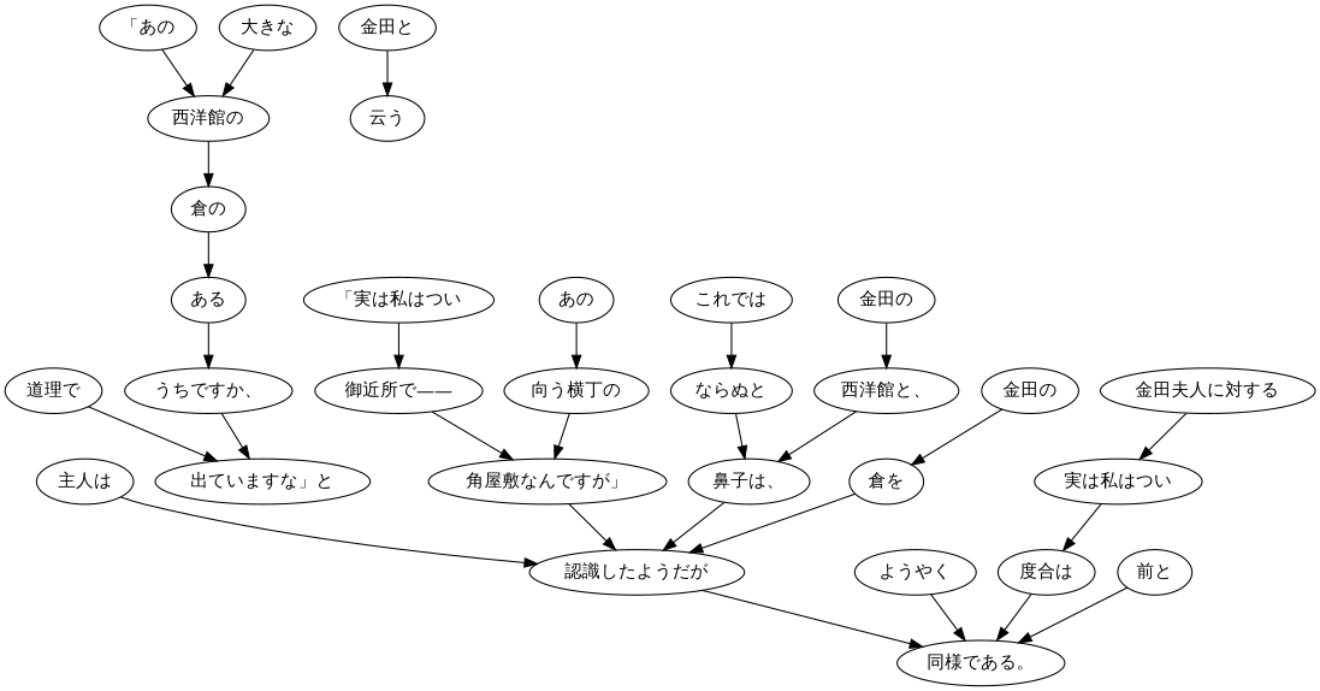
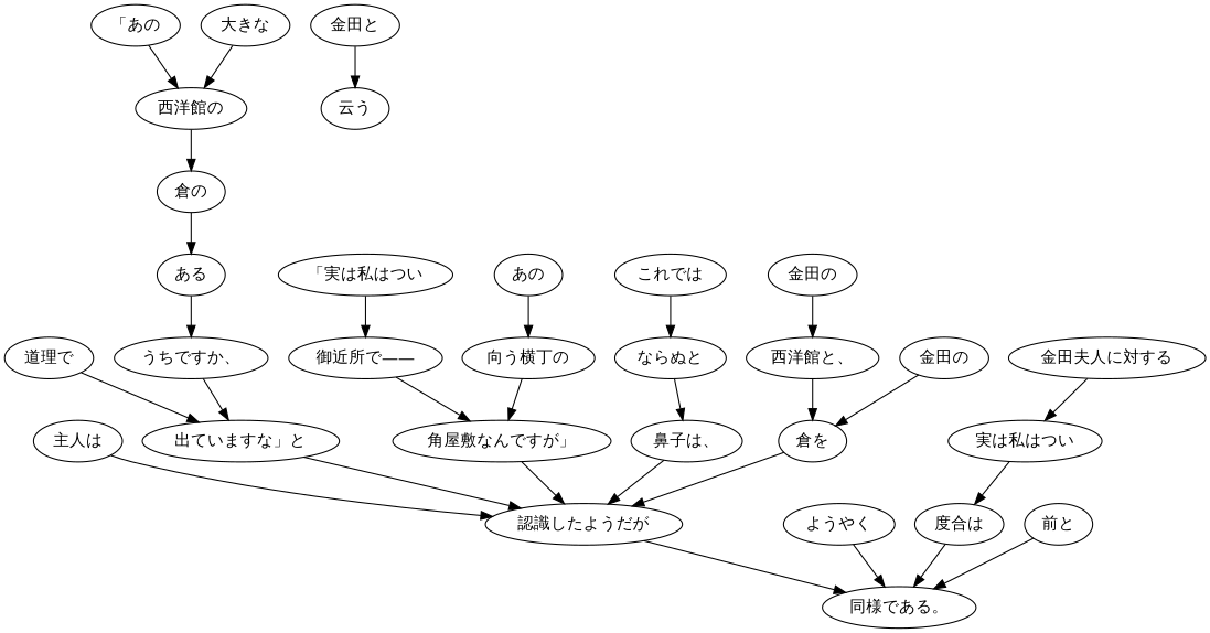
  digraph {
    n1 [label="これでは"]
    n2 [label="ならぬと"]
    n3 [label="鼻子は、"]
    n4 [label="認識したようだが"]
    n5 [label="同様である。"]
    n6 [label="「実は私はつい"]
    n7 [label="御近所で——"]
    n8 [label="角屋敷なんですが」"]
    n9 [label="あの"]
    n10 [label="向う横丁の"]
    n11 [label="「あの"]
    n12 [label="西洋館の"]
    n13 [label="倉の"]
    n14 [label="大きな"]
    n15 [label="ある"]
    n16 [label="うちですか、"]
    n17 [label="出ていますな」と"]
    n18 [label="道理で"]
    n19 [label="金田と"]
    n20 [label="云う"]
    n21 [label="主人は"]
    n22 [label="ようやく"]
    n23 [label="金田の"]
    n24 [label="西洋館と、"]
    n25 [label="倉を"]
    n26 [label="金田の"]
    n27 [label="金田夫人に対する"]
    n28 [label="実は私はつい"]
    n29 [label="度合は"]
    n30 [label="前と"]
    n1 -> n2
    n2 -> n3
    n3 -> n4
    n4 -> n5
    n6 -> n7
    n7 -> n8
    n8 -> n4
    n9 -> n10
    n10 -> n8
    n11 -> n12
    n12 -> n13
    n13 -> n15
    n14 -> n12
    n15 -> n16
    n16 -> n17
+   n17 -> n4
    n18 -> n17
    n19 -> n20
    n21 -> n4
    n22 -> n5
    n23 -> n24
-   n24 -> n3
+   n24 -> n25
    n25 -> n4
    n26 -> n25
    n27 -> n28
    n28 -> n29
    n29 -> n5
    n30 -> n5
  }
